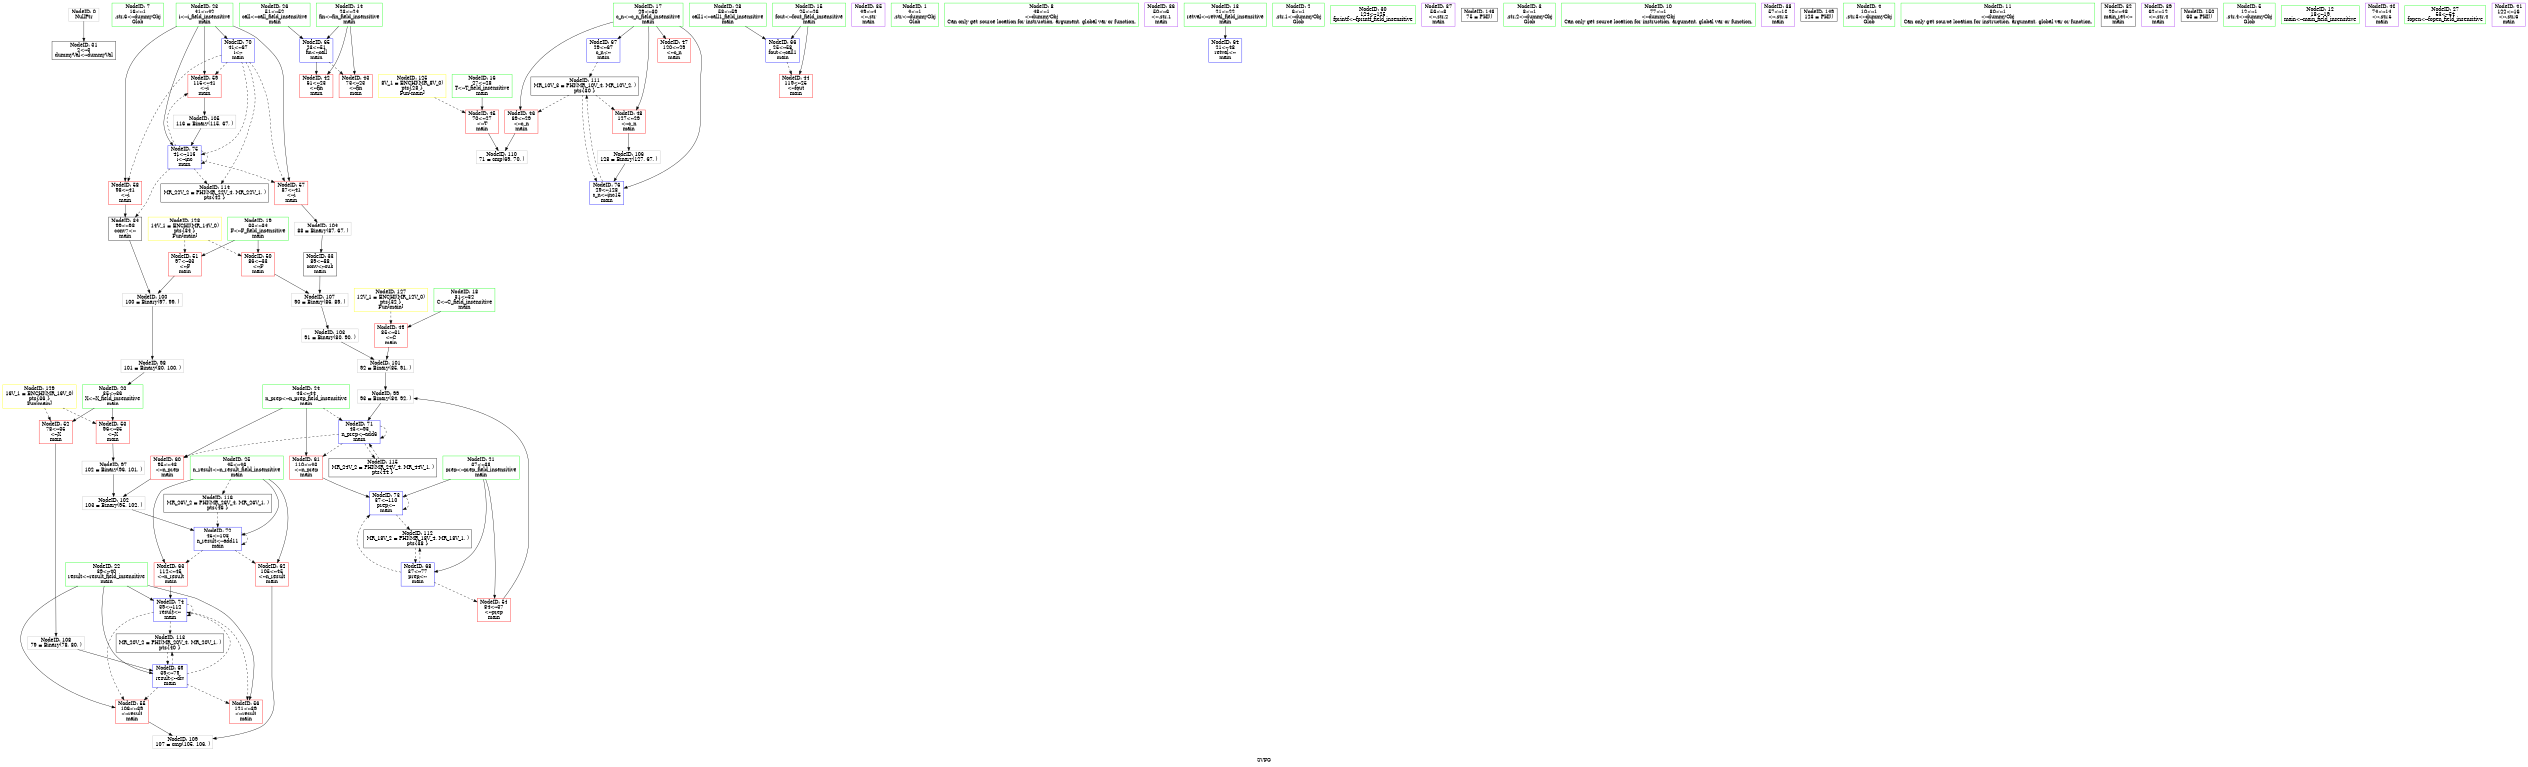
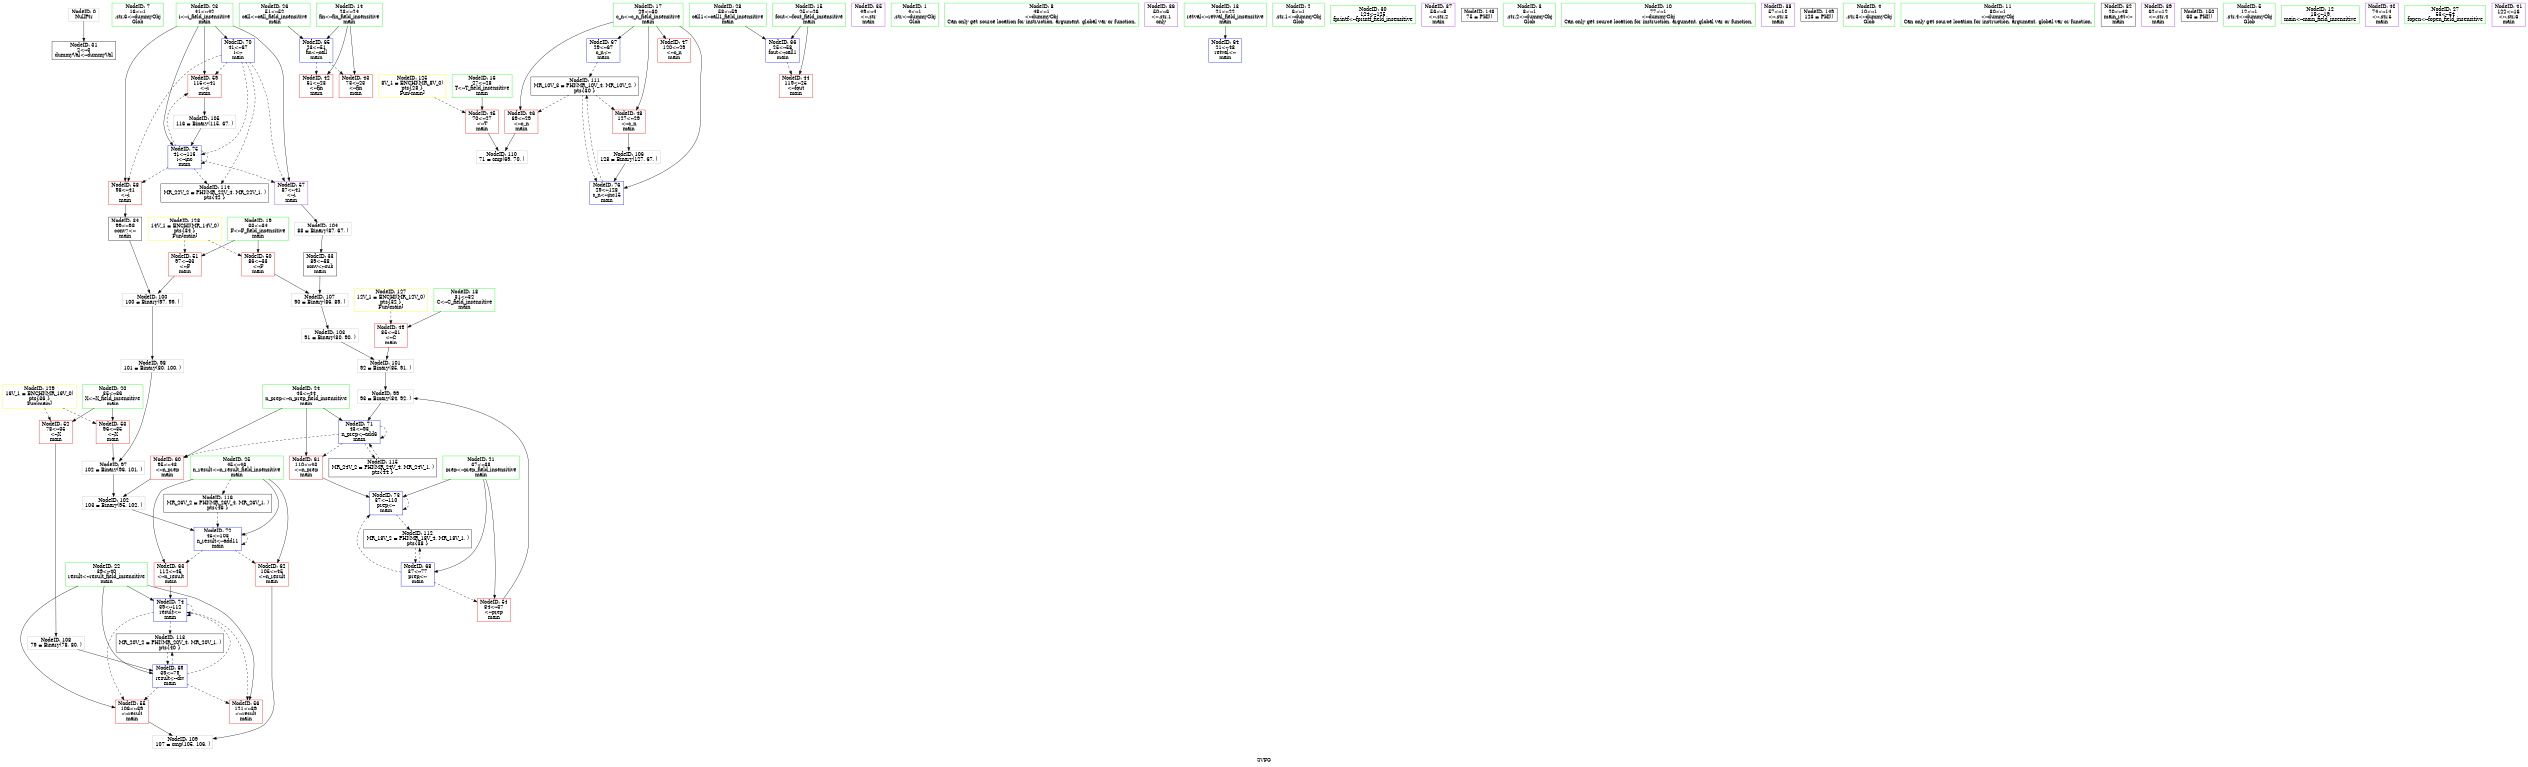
  digraph {
    label=SVFG
    node [color=green shape=record]
    edge [style=solid]
    n1 [color=grey label="{NodeID: 0\nNullPtr}"]
    n2 [color=black label="{NodeID: 31\n2\<--3\ndummyVal\<--dummyVal\n}"]
    n3 [label="{NodeID: 7\n16\<--1\n.str.6\<--dummyObj\nGlob }"]
    n4 [color=grey label="{NodeID: 97\n102 = Binary(96, 101, )\n}"]
    n5 [color=grey label="{NodeID: 102\n103 = Binary(95, 102, )\n}"]
    n6 [color=blue label="{NodeID: 72\n45\<--103\nn_result\<--add11\nmain\n}"]
    n7 [color=red label="{NodeID: 63\n112\<--45\n\<--n_result\nmain\n}"]
    n8 [color=red label="{NodeID: 62\n105\<--45\n\<--n_result\nmain\n}"]
    n9 [label="{NodeID: 14\n23\<--24\nfin\<--fin_field_insensitive\nmain\n}"]
    n10 [color=red label="{NodeID: 42\n61\<--23\n\<--fin\nmain\n}"]
    n11 [color=red label="{NodeID: 43\n73\<--23\n\<--fin\nmain\n}"]
    n12 [color=blue label="{NodeID: 65\n23\<--51\nfin\<--call\nmain\n}"]
    n13 [color=grey label="{NodeID: 104\n88 = Binary(87, 67, )\n}"]
    n14 [color=black label="{NodeID: 33\n89\<--88\nconv\<--sub\nmain\n}"]
    n15 [color=grey label="{NodeID: 107\n90 = Binary(86, 89, )\n}"]
    n16 [color=grey label="{NodeID: 103\n91 = Binary(80, 90, )\n}"]
    n17 [label="{NodeID: 21\n37\<--38\nprep\<--prep_field_insensitive\nmain\n}"]
    n18 [color=red label="{NodeID: 54\n84\<--37\n\<--prep\nmain\n}"]
    n19 [color=blue label="{NodeID: 68\n37\<--77\nprep\<--\nmain\n}"]
    n20 [color=blue label="{NodeID: 73\n37\<--110\nprep\<--\nmain\n}"]
    n21 [color=grey label="{NodeID: 99\n93 = Binary(84, 92, )\n}"]
    n22 [color=black label="{NodeID: 112\nMR_18V_2 = PHI(MR_18V_4, MR_18V_1, )\npts\{38 \}\n}"]
    n23 [color=blue label="{NodeID: 71\n43\<--93\nn_prep\<--add6\nmain\n}"]
    n24 [color=black label="{NodeID: 111\nMR_10V_3 = PHI(MR_10V_4, MR_10V_2, )\npts\{30 \}\n}"]
    n25 [color=red label="{NodeID: 46\n69\<--29\n\<--c_n\nmain\n}"]
    n26 [color=red label="{NodeID: 48\n127\<--29\n\<--c_n\nmain\n}"]
    n27 [color=blue label="{NodeID: 76\n29\<--128\nc_n\<--inc15\nmain\n}"]
    n28 [color=grey label="{NodeID: 110\n71 = cmp(69, 70, )\n}"]
    n29 [color=red label="{NodeID: 47\n120\<--29\n\<--c_n\nmain\n}"]
    n30 [color=grey label="{NodeID: 106\n128 = Binary(127, 67, )\n}"]
    n31 [label="{NodeID: 28\n58\<--59\ncall1\<--call1_field_insensitive\nmain\n}"]
    n32 [color=blue label="{NodeID: 66\n25\<--58\nfout\<--call1\nmain\n}"]
    n33 [color=red label="{NodeID: 44\n119\<--25\n\<--fout\nmain\n}"]
    n34 [color=purple label="{NodeID: 35\n49\<--4\n\<--.str\nmain\n}"]
    n35 [color=yellow label="{NodeID: 125\n8V_1 = ENCHI(MR_8V_0)\npts\{28 \}\nFun[main]}" style=double]
    n36 [color=red label="{NodeID: 45\n70\<--27\n\<--T\nmain\n}"]
    n37 [color=red label="{NodeID: 49\n85\<--31\n\<--C\nmain\n}"]
    n38 [color=grey label="{NodeID: 101\n92 = Binary(85, 91, )\n}"]
    n39 [color=red label="{NodeID: 56\n121\<--39\n\<--result\nmain\n}"]
    n40 [color=blue label="{NodeID: 74\n39\<--112\nresult\<--\nmain\n}"]
    n41 [color=red label="{NodeID: 55\n106\<--39\n\<--result\nmain\n}"]
    n42 [color=black label="{NodeID: 113\nMR_20V_2 = PHI(MR_20V_4, MR_20V_1, )\npts\{40 \}\n}"]
    n43 [color=grey label="{NodeID: 109\n107 = cmp(105, 106, )\n}"]
    n44 [color=blue label="{NodeID: 69\n39\<--79\nresult\<--div\nmain\n}"]
    n45 [color=blue label="{NodeID: 70\n41\<--67\ni\<--\nmain\n}"]
-   n46 [color=red label="{NodeID: 57\n87\<--41\n\<--i\nmain\n}"]
+   n46 [color=purple label="{NodeID: 57\n87\<--41\n\<--i\nmain\n}"]
    n47 [color=red label="{NodeID: 58\n98\<--41\n\<--i\nmain\n}"]
    n48 [color=red label="{NodeID: 59\n115\<--41\n\<--i\nmain\n}"]
    n49 [color=blue label="{NodeID: 75\n41\<--116\ni\<--inc\nmain\n}"]
    n50 [color=black label="{NodeID: 114\nMR_22V_2 = PHI(MR_22V_4, MR_22V_1, )\npts\{42 \}\n}"]
    n51 [color=black label="{NodeID: 34\n99\<--98\nconv7\<--\nmain\n}"]
    n52 [color=grey label="{NodeID: 105\n116 = Binary(115, 67, )\n}"]
    n53 [color=grey label="{NodeID: 100\n100 = Binary(97, 99, )\n}"]
    n54 [label="{NodeID: 1\n4\<--1\n.str\<--dummyObj\nGlob }"]
    n55 [label="{NodeID: 8\n48\<--1\n\<--dummyObj\nCan only get source location for instruction, argument, global var or function.}"]
    n56 [color=grey label="{NodeID: 98\n101 = Binary(80, 100, )\n}"]
    n57 [label="{NodeID: 15\n25\<--26\nfout\<--fout_field_insensitive\nmain\n}"]
    n58 [label="{NodeID: 22\n39\<--40\nresult\<--result_field_insensitive\nmain\n}"]
-   n59 [color=purple label="{NodeID: 36\n50\<--6\n\<--.str.1\nmain\n}"]
+   n59 [color=purple label="{NodeID: 36\n50\<--6\n\<--.str.1\nonly\n}"]
    n60 [color=red label="{NodeID: 50\n86\<--33\n\<--F\nmain\n}"]
    n61 [color=blue label="{NodeID: 64\n21\<--48\nretval\<--\nmain\n}"]
    n62 [color=red label="{NodeID: 60\n95\<--43\n\<--n_prep\nmain\n}"]
    n63 [color=red label="{NodeID: 61\n110\<--43\n\<--n_prep\nmain\n}"]
-   n64 [color=black label="{NodeID: 115\nMR_24V_2 = PHI(MR_24V_4, MR_44V_1, )\npts\{44 \}\n}"]
+   n64 [color=black label="{NodeID: 115\nMR_24V_2 = PHI(MR_24V_4, MR_24V_1, )\npts\{44 \}\n}"]
    n65 [label="{NodeID: 2\n6\<--1\n.str.1\<--dummyObj\nGlob }"]
    n66 [label="{NodeID: 16\n27\<--28\nT\<--T_field_insensitive\nmain\n}"]
    n67 [label="{NodeID: 23\n41\<--42\ni\<--i_field_insensitive\nmain\n}"]
    n68 [label="{NodeID: 30\n124\<--125\nfprintf\<--fprintf_field_insensitive\n}"]
    n69 [color=purple label="{NodeID: 37\n56\<--8\n\<--.str.2\nmain\n}"]
    n70 [color=yellow label="{NodeID: 127\n12V_1 = ENCHI(MR_12V_0)\npts\{32 \}\nFun[main]}" style=double]
    n71 [color=red label="{NodeID: 51\n97\<--33\n\<--F\nmain\n}"]
    n72 [color=black label="{NodeID: 148\n75 = PHI()\n}"]
    n73 [color=black label="{NodeID: 116\nMR_26V_2 = PHI(MR_26V_4, MR_26V_1, )\npts\{46 \}\n}"]
    n74 [label="{NodeID: 3\n8\<--1\n.str.2\<--dummyObj\nGlob }"]
    n75 [label="{NodeID: 10\n77\<--1\n\<--dummyObj\nCan only get source location for instruction, argument, global var or function.}"]
    n76 [label="{NodeID: 17\n29\<--30\nc_n\<--c_n_field_insensitive\nmain\n}"]
    n77 [color=blue label="{NodeID: 67\n29\<--67\nc_n\<--\nmain\n}"]
    n78 [label="{NodeID: 24\n43\<--44\nn_prep\<--n_prep_field_insensitive\nmain\n}"]
    n79 [color=purple label="{NodeID: 38\n57\<--10\n\<--.str.3\nmain\n}"]
    n80 [color=yellow label="{NodeID: 128\n14V_1 = ENCHI(MR_14V_0)\npts\{34 \}\nFun[main]}" style=double]
    n81 [color=red label="{NodeID: 52\n78\<--35\n\<--X\nmain\n}"]
    n82 [color=grey label="{NodeID: 108\n79 = Binary(78, 80, )\n}"]
    n83 [color=black label="{NodeID: 149\n123 = PHI()\n}"]
    n84 [label="{NodeID: 4\n10\<--1\n.str.3\<--dummyObj\nGlob }"]
    n85 [label="{NodeID: 11\n80\<--1\n\<--dummyObj\nCan only get source location for instruction, argument, global var or function.}"]
    n86 [label="{NodeID: 18\n31\<--32\nC\<--C_field_insensitive\nmain\n}"]
    n87 [label="{NodeID: 25\n45\<--46\nn_result\<--n_result_field_insensitive\nmain\n}"]
    n88 [color=black label="{NodeID: 32\n20\<--48\nmain_ret\<--\nmain\n}"]
    n89 [color=purple label="{NodeID: 39\n62\<--12\n\<--.str.4\nmain\n}"]
    n90 [color=yellow label="{NodeID: 129\n16V_1 = ENCHI(MR_16V_0)\npts\{36 \}\nFun[main]}" style=double]
    n91 [color=red label="{NodeID: 53\n96\<--35\n\<--X\nmain\n}"]
    n92 [color=black label="{NodeID: 150\n63 = PHI()\n}"]
    n93 [label="{NodeID: 5\n12\<--1\n.str.4\<--dummyObj\nGlob }"]
    n94 [label="{NodeID: 12\n18\<--19\nmain\<--main_field_insensitive\n}"]
    n95 [label="{NodeID: 19\n33\<--34\nF\<--F_field_insensitive\nmain\n}"]
    n96 [label="{NodeID: 26\n51\<--52\ncall\<--call_field_insensitive\nmain\n}"]
    n97 [color=purple label="{NodeID: 40\n74\<--14\n\<--.str.5\nmain\n}"]
    n98 [label="{NodeID: 13\n21\<--22\nretval\<--retval_field_insensitive\nmain\n}"]
    n99 [label="{NodeID: 20\n35\<--36\nX\<--X_field_insensitive\nmain\n}"]
    n100 [label="{NodeID: 27\n53\<--54\nfopen\<--fopen_field_insensitive\n}"]
    n101 [color=purple label="{NodeID: 41\n122\<--16\n\<--.str.6\nmain\n}"]
    n1 -> n2
    n4 -> n5
    n5 -> n6
    n6 -> n6 [style=dashed]
    n6 -> n7 [style=dashed]
    n6 -> n8 [style=dashed]
    n7 -> n40
    n8 -> n43
    n9 -> n10
    n9 -> n11
    n9 -> n12
-   n12 -> n10
+   n12 -> n10 [style=dashed]
    n12 -> n11 [style=dashed]
    n13 -> n14
    n14 -> n15
    n15 -> n16
    n16 -> n38
    n17 -> n18
    n17 -> n19
    n17 -> n20
    n18 -> n21
    n19 -> n18 [style=dashed]
    n19 -> n20 [style=dashed]
    n19 -> n22 [style=dashed]
    n20 -> n20 [style=dashed]
    n20 -> n22 [style=dashed]
    n21 -> n23
    n22 -> n19 [style=dashed]
    n23 -> n23 [style=dashed]
    n23 -> n62 [style=dashed]
    n23 -> n63 [style=dashed]
    n23 -> n64 [style=dashed]
    n24 -> n25 [style=dashed]
    n24 -> n26 [style=dashed]
    n24 -> n27 [style=dashed]
    n25 -> n28
    n26 -> n30
    n27 -> n24 [style=dashed]
    n30 -> n27
    n31 -> n32
    n32 -> n33 [style=dashed]
    n35 -> n36 [style=dashed]
    n36 -> n28
    n37 -> n38
    n38 -> n21
    n40 -> n39 [style=dashed]
    n40 -> n40 [style=dashed]
    n40 -> n41 [style=dashed]
    n40 -> n42 [style=dashed]
    n41 -> n43
    n42 -> n44 [style=dashed]
    n44 -> n39 [style=dashed]
    n44 -> n40 [style=dashed]
    n44 -> n41 [style=dashed]
    n44 -> n42 [style=dashed]
    n45 -> n46 [style=dashed]
    n45 -> n47 [style=dashed]
    n45 -> n48 [style=dashed]
    n45 -> n49 [style=dashed]
    n45 -> n50 [style=dashed]
    n46 -> n13
    n47 -> n51
    n48 -> n52
    n49 -> n46 [style=dashed]
-   n49 -> n51 [style=dashed]
+   n49 -> n47 [style=dashed]
    n49 -> n48 [style=dashed]
    n49 -> n49 [style=dashed]
    n49 -> n50 [style=dashed]
    n51 -> n53
    n52 -> n49
    n53 -> n56
-   n56 -> n99
+   n56 -> n4
    n57 -> n32
    n57 -> n33
    n58 -> n39
    n58 -> n40
    n58 -> n41
    n58 -> n44
    n60 -> n15
    n62 -> n5
    n63 -> n20
    n64 -> n23 [style=dashed]
    n66 -> n36
    n67 -> n45
    n67 -> n46
    n67 -> n47
    n67 -> n48
    n67 -> n49
    n70 -> n37 [style=dashed]
    n71 -> n53
    n73 -> n6 [style=dashed]
    n76 -> n25
    n76 -> n26
    n76 -> n27
    n76 -> n29
    n76 -> n77
    n77 -> n24 [style=dashed]
-   n78 -> n23 [style=dashed]
+   n78 -> n23
    n78 -> n62
    n78 -> n63
    n80 -> n60 [style=dashed]
    n80 -> n71 [style=dashed]
    n81 -> n82
    n82 -> n44
    n86 -> n37
    n87 -> n6
    n87 -> n7
    n87 -> n8
    n87 -> n73 [style=dashed]
    n90 -> n81 [style=dashed]
    n90 -> n91 [style=dashed]
    n91 -> n4
    n95 -> n60
    n95 -> n71
    n96 -> n12
    n98 -> n61
    n99 -> n81
    n99 -> n91
  }
